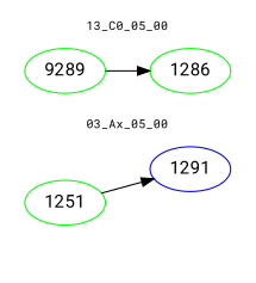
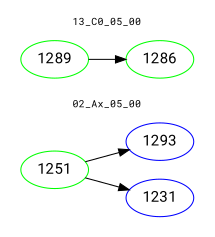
  digraph {
    fontname="Roboto Mono"
    rankdir=LR
    node [color=green fontname="Roboto Mono"]
    edge [color=black fontname="Roboto Mono"]
    n1 [label=1251]
-   n3 [color=blue label=1291]
-   n4 [label=9289]
+   n2 [color=blue label=1231]
+   n3 [color=blue label=1293]
+   n4 [label=1289]
    n5 [label=1286]
    subgraph cluster_1 {
      color=white
      fontsize=10
-     label="03_Ax_05_00"
+     label="02_Ax_05_00"
      n1
+     n2
      n3
    }
    subgraph cluster_2 {
      color=white
      fontsize=10
      label="13_C0_05_00"
      n4
      n5
    }
+   n1 -> n2
    n1 -> n3
    n4 -> n5
  }
